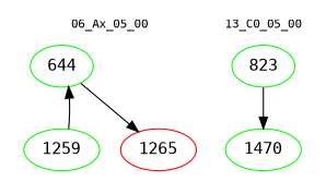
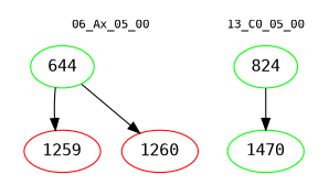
  digraph {
    fontname="DejaVu Sans Mono"
    node [color=green fontname="DejaVu Sans Mono"]
    edge [color=black fontname="DejaVu Sans Mono"]
    n1 [label=644]
-   n2 [label=1259]
-   n3 [color=red label=1265]
-   n4 [label=823]
+   n2 [color=red label=1259]
+   n3 [color=red label=1260]
+   n4 [label=824]
    n5 [label=1470]
    subgraph cluster_1 {
      color=white
      fontsize=10
      label="06_Ax_05_00"
      n1
      n2
      n3
    }
    subgraph cluster_2 {
      color=white
      fontsize=10
      label="13_C0_05_00"
      n4
      n5
    }
-   n2 -> n1
+   n1 -> n2
    n1 -> n3
    n4 -> n5
  }
